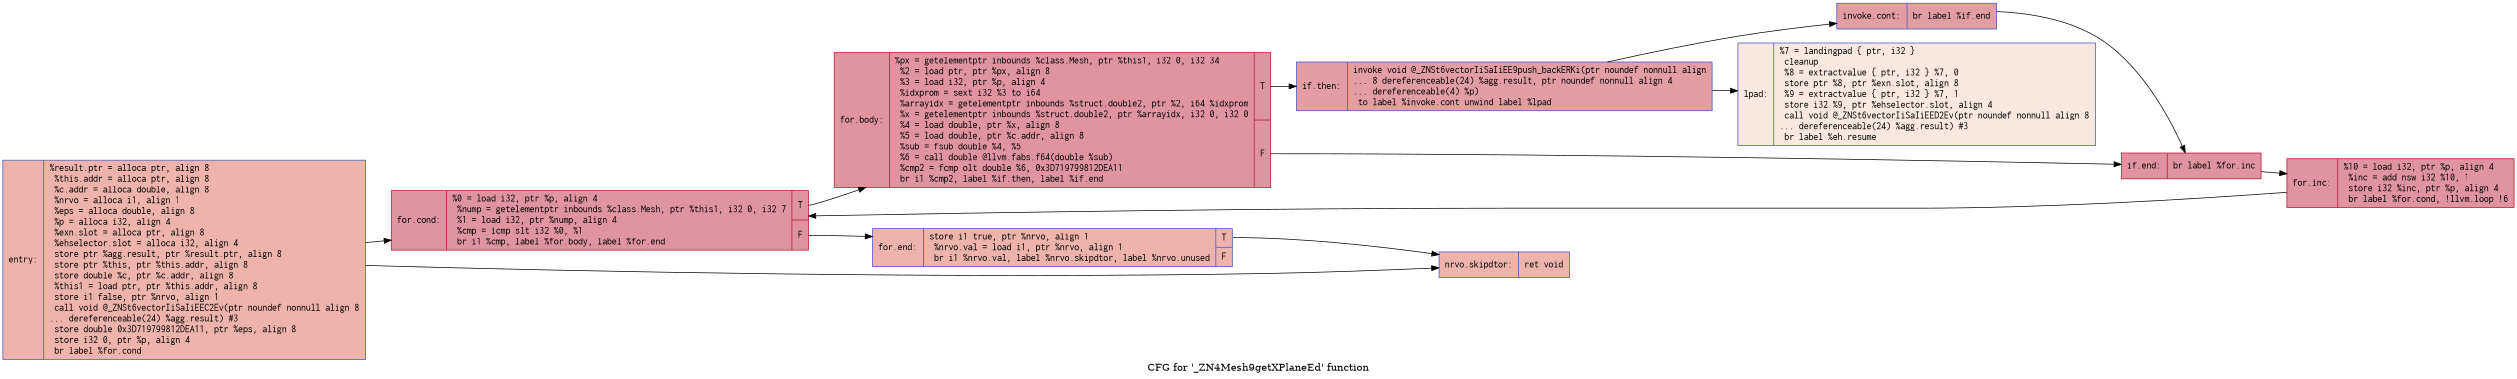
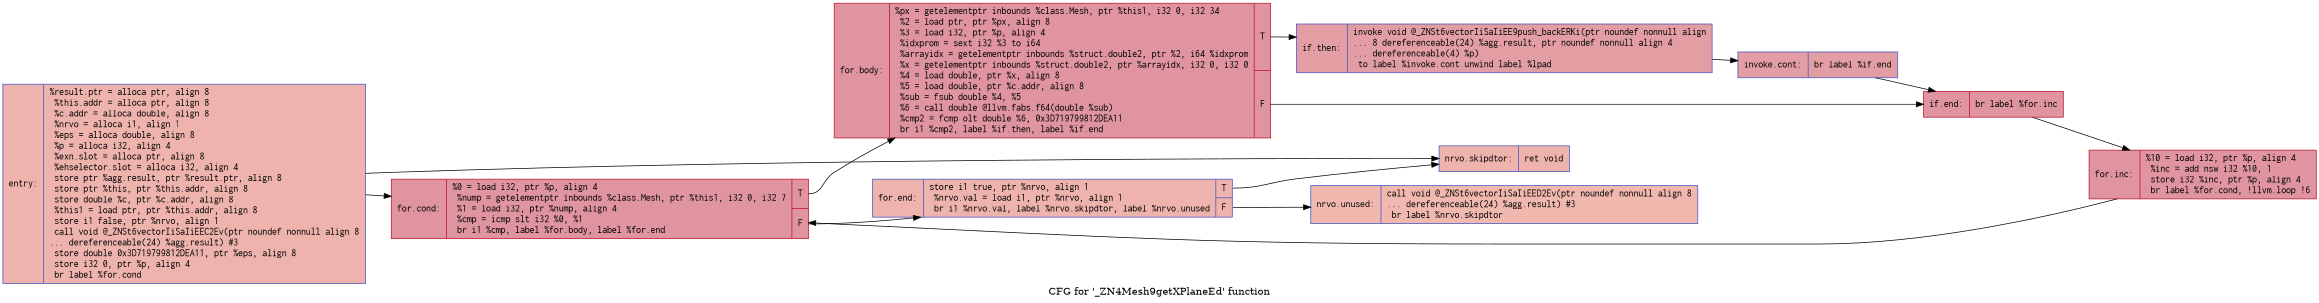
  digraph {
    label="CFG for '_ZN4Mesh9getXPlaneEd' function"
    rankdir=LR
    node [color="#3d50c3ff" fillcolor="#b70d2870" fontname=Courier shape=record style=filled]
    n1 [fillcolor="#d6524470" label="{entry:\l|  %result.ptr = alloca ptr, align 8\l  %this.addr = alloca ptr, align 8\l  %c.addr = alloca double, align 8\l  %nrvo = alloca i1, align 1\l  %eps = alloca double, align 8\l  %p = alloca i32, align 4\l  %exn.slot = alloca ptr, align 8\l  %ehselector.slot = alloca i32, align 4\l  store ptr %agg.result, ptr %result.ptr, align 8\l  store ptr %this, ptr %this.addr, align 8\l  store double %c, ptr %c.addr, align 8\l  %this1 = load ptr, ptr %this.addr, align 8\l  store i1 false, ptr %nrvo, align 1\l  call void @_ZNSt6vectorIiSaIiEEC2Ev(ptr noundef nonnull align 8\l... dereferenceable(24) %agg.result) #3\l  store double 0x3D719799812DEA11, ptr %eps, align 8\l  store i32 0, ptr %p, align 4\l  br label %for.cond\l}"]
    n2 [color="#b70d28ff" label="{for.cond:\l|  %0 = load i32, ptr %p, align 4\l  %nump = getelementptr inbounds %class.Mesh, ptr %this1, i32 0, i32 7\l  %1 = load i32, ptr %nump, align 4\l  %cmp = icmp slt i32 %0, %1\l  br i1 %cmp, label %for.body, label %for.end\l|{<s0>T|<s1>F}}"]
    n3 [fillcolor="#d6524470" label="{nrvo.skipdtor:\l|  ret void\l}"]
    n4 [color="#b70d28ff" label="{for.body:\l|  %px = getelementptr inbounds %class.Mesh, ptr %this1, i32 0, i32 34\l  %2 = load ptr, ptr %px, align 8\l  %3 = load i32, ptr %p, align 4\l  %idxprom = sext i32 %3 to i64\l  %arrayidx = getelementptr inbounds %struct.double2, ptr %2, i64 %idxprom\l  %x = getelementptr inbounds %struct.double2, ptr %arrayidx, i32 0, i32 0\l  %4 = load double, ptr %x, align 8\l  %5 = load double, ptr %c.addr, align 8\l  %sub = fsub double %4, %5\l  %6 = call double @llvm.fabs.f64(double %sub)\l  %cmp2 = fcmp olt double %6, 0x3D719799812DEA11\l  br i1 %cmp2, label %if.then, label %if.end\l|{<s0>T|<s1>F}}"]
    n5 [fillcolor="#d6524470" label="{for.end:\l|  store i1 true, ptr %nrvo, align 1\l  %nrvo.val = load i1, ptr %nrvo, align 1\l  br i1 %nrvo.val, label %nrvo.skipdtor, label %nrvo.unused\l|{<s0>T|<s1>F}}"]
    n6 [fillcolor="#be242e70" label="{if.then:\l|  invoke void @_ZNSt6vectorIiSaIiEE9push_backERKi(ptr noundef nonnull align\l... 8 dereferenceable(24) %agg.result, ptr noundef nonnull align 4\l... dereferenceable(4) %p)\l          to label %invoke.cont unwind label %lpad\l}"]
    n7 [color="#b70d28ff" label="{if.end:\l|  br label %for.inc\l}"]
+   n8 [fillcolor="#dc5d4a70" label="{nrvo.unused:\l|  call void @_ZNSt6vectorIiSaIiEED2Ev(ptr noundef nonnull align 8\l... dereferenceable(24) %agg.result) #3\l  br label %nrvo.skipdtor\l}"]
    n9 [fillcolor="#be242e70" label="{invoke.cont:\l|  br label %if.end\l}"]
-   n10 [fillcolor="#f2cab570" label="{lpad:\l|  %7 = landingpad \{ ptr, i32 \}\l          cleanup\l  %8 = extractvalue \{ ptr, i32 \} %7, 0\l  store ptr %8, ptr %exn.slot, align 8\l  %9 = extractvalue \{ ptr, i32 \} %7, 1\l  store i32 %9, ptr %ehselector.slot, align 4\l  call void @_ZNSt6vectorIiSaIiEED2Ev(ptr noundef nonnull align 8\l... dereferenceable(24) %agg.result) #3\l  br label %eh.resume\l}"]
    n11 [color="#b70d28ff" label="{for.inc:\l|  %10 = load i32, ptr %p, align 4\l  %inc = add nsw i32 %10, 1\l  store i32 %inc, ptr %p, align 4\l  br label %for.cond, !llvm.loop !6\l}"]
    n1 -> n2
    n1 -> n3
    n2 -> n4 [tailport=s0]
    n2 -> n5 [tailport=s1]
    n4 -> n6 [tailport=s0]
    n4 -> n7 [tailport=s1]
    n5 -> n3 [tailport=s0]
+   n5 -> n8 [tailport=s1]
    n6 -> n9
-   n6 -> n10
    n7 -> n11
    n9 -> n7
    n11 -> n2
  }
